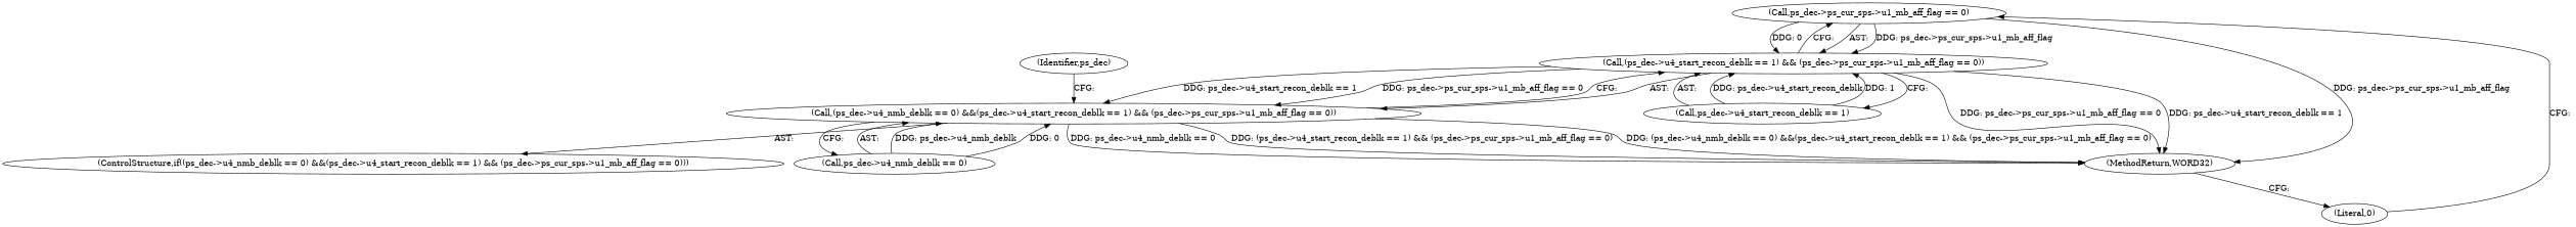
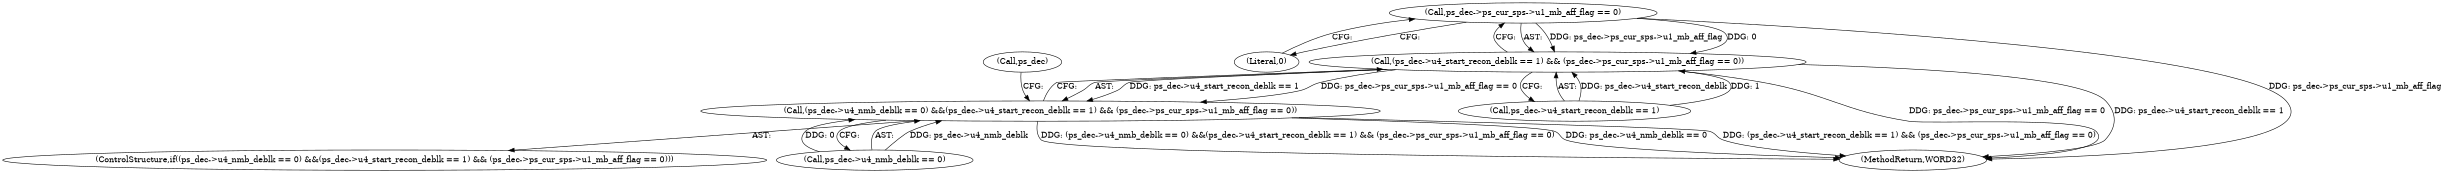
  digraph {
    n1 [label="(Call,ps_dec->ps_cur_sps->u1_mb_aff_flag == 0)"]
    n2 [label="(Call,(ps_dec->u4_start_recon_deblk == 1) && (ps_dec->ps_cur_sps->u1_mb_aff_flag == 0))"]
    n3 [label="(Literal,0)"]
    n4 [label="(MethodReturn,WORD32)"]
    n5 [label="(Call,(ps_dec->u4_nmb_deblk == 0) &&(ps_dec->u4_start_recon_deblk == 1) && (ps_dec->ps_cur_sps->u1_mb_aff_flag == 0))"]
    n6 [label="(Call,ps_dec->u4_start_recon_deblk == 1)"]
    n7 [label="(ControlStructure,if((ps_dec->u4_nmb_deblk == 0) &&(ps_dec->u4_start_recon_deblk == 1) && (ps_dec->ps_cur_sps->u1_mb_aff_flag == 0)))"]
    n8 [label="(Call,ps_dec->u4_nmb_deblk == 0)"]
-   n9 [label="(Identifier,ps_dec)"]
+   n9 [label="(Call,ps_dec)"]
    n1 -> n2 [label="AST: "]
    n1 -> n2 [label="DDG: ps_dec->ps_cur_sps->u1_mb_aff_flag"]
    n1 -> n2 [label="DDG: 0"]
-   n4 -> n3 [label="CFG: "]
+   n1 -> n3 [label="CFG: "]
    n1 -> n4 [label="DDG: ps_dec->ps_cur_sps->u1_mb_aff_flag"]
    n2 -> n1 [label="CFG: "]
    n2 -> n4 [label="DDG: ps_dec->ps_cur_sps->u1_mb_aff_flag == 0"]
    n2 -> n4 [label="DDG: ps_dec->u4_start_recon_deblk == 1"]
    n2 -> n5 [label="AST: "]
    n2 -> n5 [label="DDG: ps_dec->u4_start_recon_deblk == 1"]
    n2 -> n5 [label="DDG: ps_dec->ps_cur_sps->u1_mb_aff_flag == 0"]
    n2 -> n6 [label="CFG: "]
    n3 -> n1 [label="CFG: "]
    n5 -> n2 [label="CFG: "]
    n5 -> n4 [label="DDG: (ps_dec->u4_start_recon_deblk == 1) && (ps_dec->ps_cur_sps->u1_mb_aff_flag == 0)"]
    n5 -> n4 [label="DDG: (ps_dec->u4_nmb_deblk == 0) &&(ps_dec->u4_start_recon_deblk == 1) && (ps_dec->ps_cur_sps->u1_mb_aff_flag == 0)"]
    n5 -> n4 [label="DDG: ps_dec->u4_nmb_deblk == 0"]
    n5 -> n7 [label="AST: "]
    n5 -> n8 [label="CFG: "]
    n6 -> n2 [label="AST: "]
    n6 -> n2 [label="DDG: ps_dec->u4_start_recon_deblk"]
    n6 -> n2 [label="DDG: 1"]
    n8 -> n5 [label="AST: "]
    n8 -> n5 [label="DDG: ps_dec->u4_nmb_deblk"]
    n8 -> n5 [label="DDG: 0"]
    n9 -> n5 [label="CFG: "]
  }
